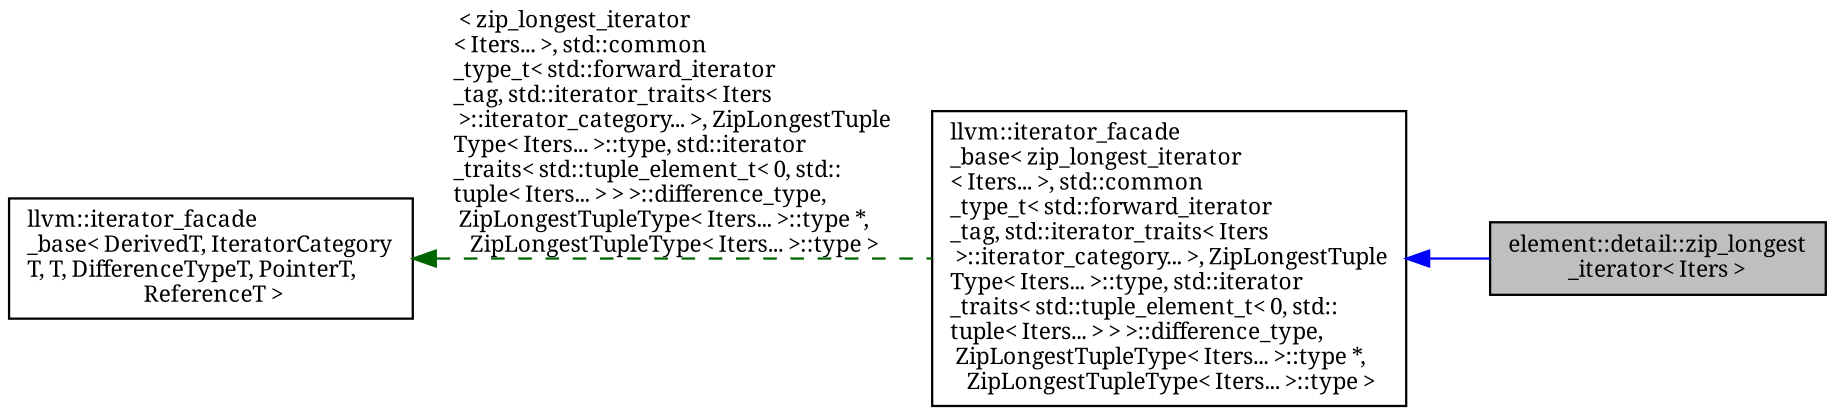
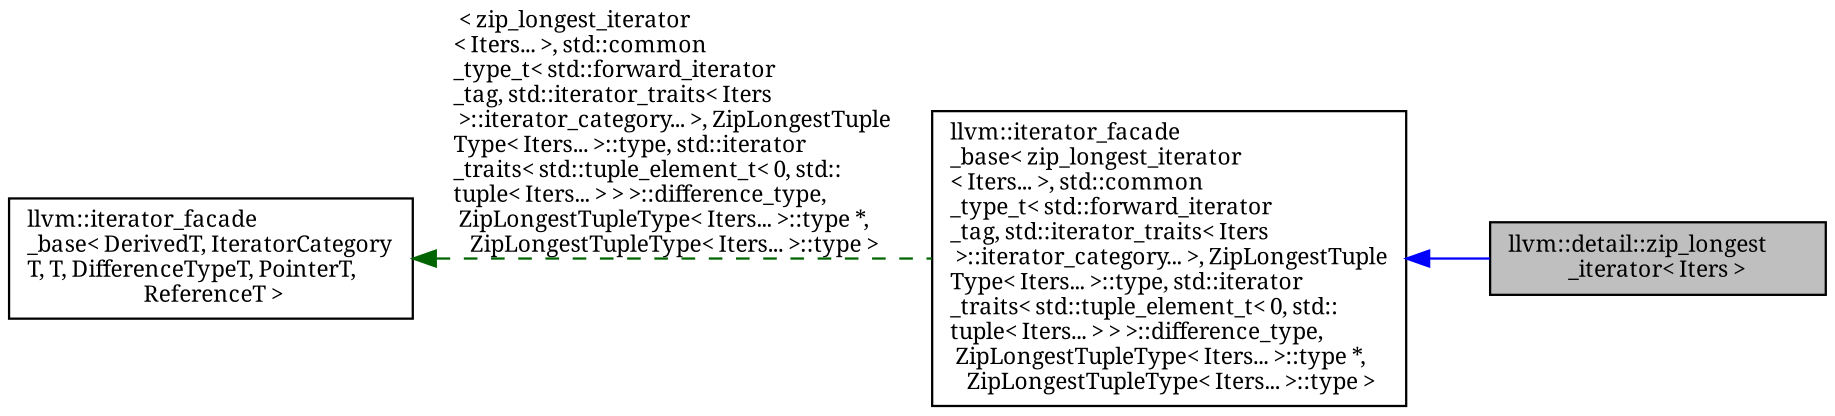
  digraph {
    rankdir=LR
    fontname="Noto Serif"
    node [color=black fontname="Noto Serif" fontsize=10 shape=record]
    edge [dir=back fontname="Noto Serif" fontsize=10 labelfontname=Helvetica labelfontsize=10]
-   n1 [fillcolor=grey75 fontcolor=black height=0.2 label="element::detail::zip_longest\l_iterator\< Iters \>" style=filled width=0.4]
+   n1 [fillcolor=grey75 fontcolor=black height=0.2 label="llvm::detail::zip_longest\l_iterator\< Iters \>" style=filled width=0.4]
    n2 [height=0.2 label="llvm::iterator_facade\l_base\< zip_longest_iterator\l\< Iters... \>, std::common\l_type_t\< std::forward_iterator\l_tag, std::iterator_traits\< Iters\l \>::iterator_category... \>, ZipLongestTuple\lType\< Iters... \>::type, std::iterator\l_traits\< std::tuple_element_t\< 0, std::\ltuple\< Iters... \> \> \>::difference_type,\l ZipLongestTupleType\< Iters... \>::type *,\l ZipLongestTupleType\< Iters... \>::type \>" width=0.4]
    n3 [height=0.2 label="llvm::iterator_facade\l_base\< DerivedT, IteratorCategory\lT, T, DifferenceTypeT, PointerT,\l ReferenceT \>" width=0.4]
    n2 -> n1 [color=blue style=solid]
    n3 -> n2 [color=darkgreen label=" \< zip_longest_iterator\l\< Iters... \>, std::common\l_type_t\< std::forward_iterator\l_tag, std::iterator_traits\< Iters\l \>::iterator_category... \>, ZipLongestTuple\lType\< Iters... \>::type, std::iterator\l_traits\< std::tuple_element_t\< 0, std::\ltuple\< Iters... \> \> \>::difference_type,\l ZipLongestTupleType\< Iters... \>::type *,\l ZipLongestTupleType\< Iters... \>::type \>" style=dashed]
  }
